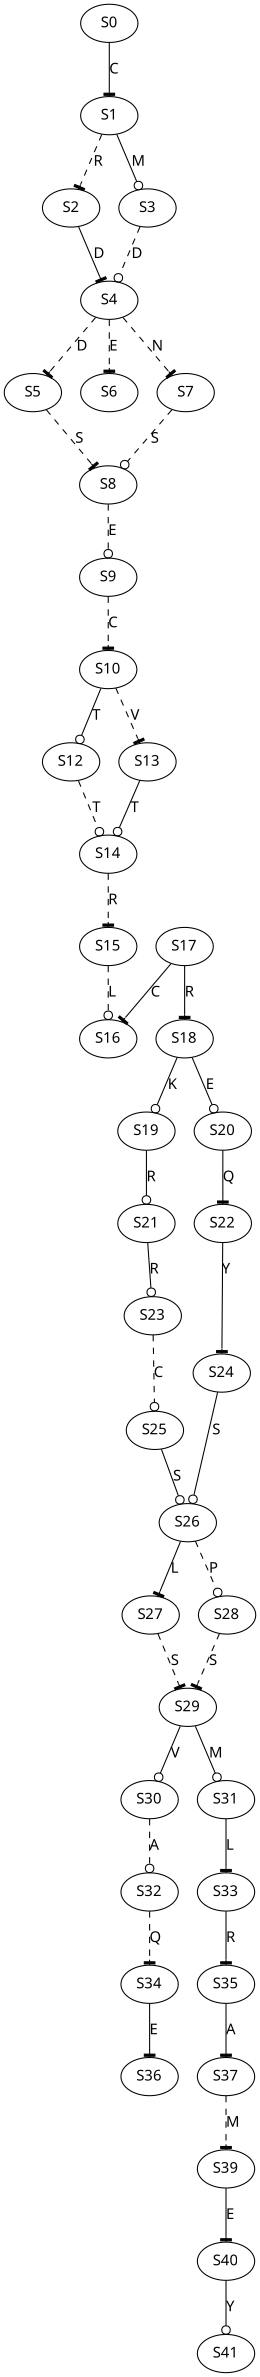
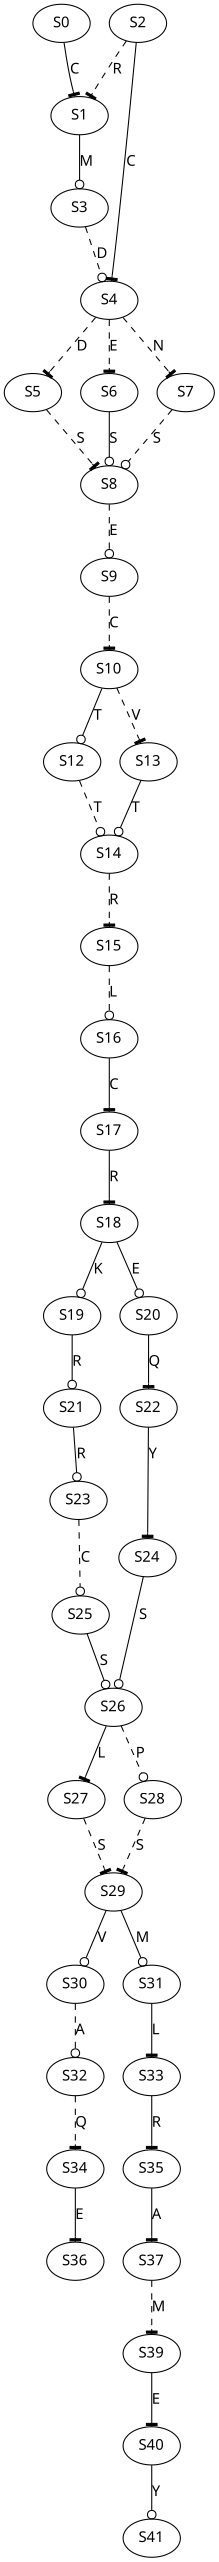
  strict digraph {
    fontname="Noto Sans"
    node [fontname="Noto Sans"]
    edge [arrowhead=tee fontname="Noto Sans" style=solid]
    S0
    S1
    S2
    S3
    S4
    S5
    S6
    S7
    S8
    S9
    S10
    S12
    S13
    S14
    S15
    S16
    S17
    S18
    S19
    S20
    S21
    S22
    S23
    S24
    S25
    S26
    S27
    S28
    S29
    S30
    S31
    S32
    S33
    S34
    S35
    S36
    S37
    S39
    S40
    S41
    S0 -> S1 [label=C]
-   S1 -> S2 [label=R style=dashed]
+   S2 -> S1 [label=R style=dashed]
    S1 -> S3 [arrowhead=odot label=M]
-   S2 -> S4 [label=D]
+   S2 -> S4 [label=C]
    S3 -> S4 [arrowhead=odot label=D style=dashed]
    S4 -> S5 [label=D style=dashed]
    S4 -> S6 [label=E style=dashed]
    S4 -> S7 [label=N style=dashed]
    S5 -> S8 [label=S style=dashed]
+   S6 -> S8 [arrowhead=odot label=S]
    S7 -> S8 [arrowhead=odot label=S style=dashed]
    S8 -> S9 [arrowhead=odot label=E style=dashed]
    S9 -> S10 [label=C style=dashed]
    S10 -> S12 [arrowhead=odot label=T]
    S10 -> S13 [label=V style=dashed]
    S12 -> S14 [arrowhead=odot label=T style=dashed]
    S13 -> S14 [arrowhead=odot label=T]
    S14 -> S15 [label=R style=dashed]
    S15 -> S16 [arrowhead=odot label=L style=dashed]
-   S17 -> S16 [label=C]
+   S16 -> S17 [label=C]
    S17 -> S18 [label=R]
    S18 -> S19 [arrowhead=odot label=K]
    S18 -> S20 [arrowhead=odot label=E]
    S19 -> S21 [arrowhead=odot label=R]
    S20 -> S22 [label=Q]
    S21 -> S23 [arrowhead=odot label=R]
    S22 -> S24 [label=Y]
    S23 -> S25 [arrowhead=odot label=C style=dashed]
    S24 -> S26 [arrowhead=odot label=S]
    S25 -> S26 [arrowhead=odot label=S]
    S26 -> S27 [label=L]
    S26 -> S28 [arrowhead=odot label=P style=dashed]
    S27 -> S29 [label=S style=dashed]
    S28 -> S29 [label=S style=dashed]
    S29 -> S30 [arrowhead=odot label=V]
    S29 -> S31 [arrowhead=odot label=M]
    S30 -> S32 [arrowhead=odot label=A style=dashed]
    S31 -> S33 [label=L]
    S32 -> S34 [label=Q style=dashed]
    S33 -> S35 [label=R]
    S34 -> S36 [label=E]
    S35 -> S37 [label=A]
    S37 -> S39 [label=M style=dashed]
    S39 -> S40 [label=E]
    S40 -> S41 [arrowhead=odot label=Y]
  }
